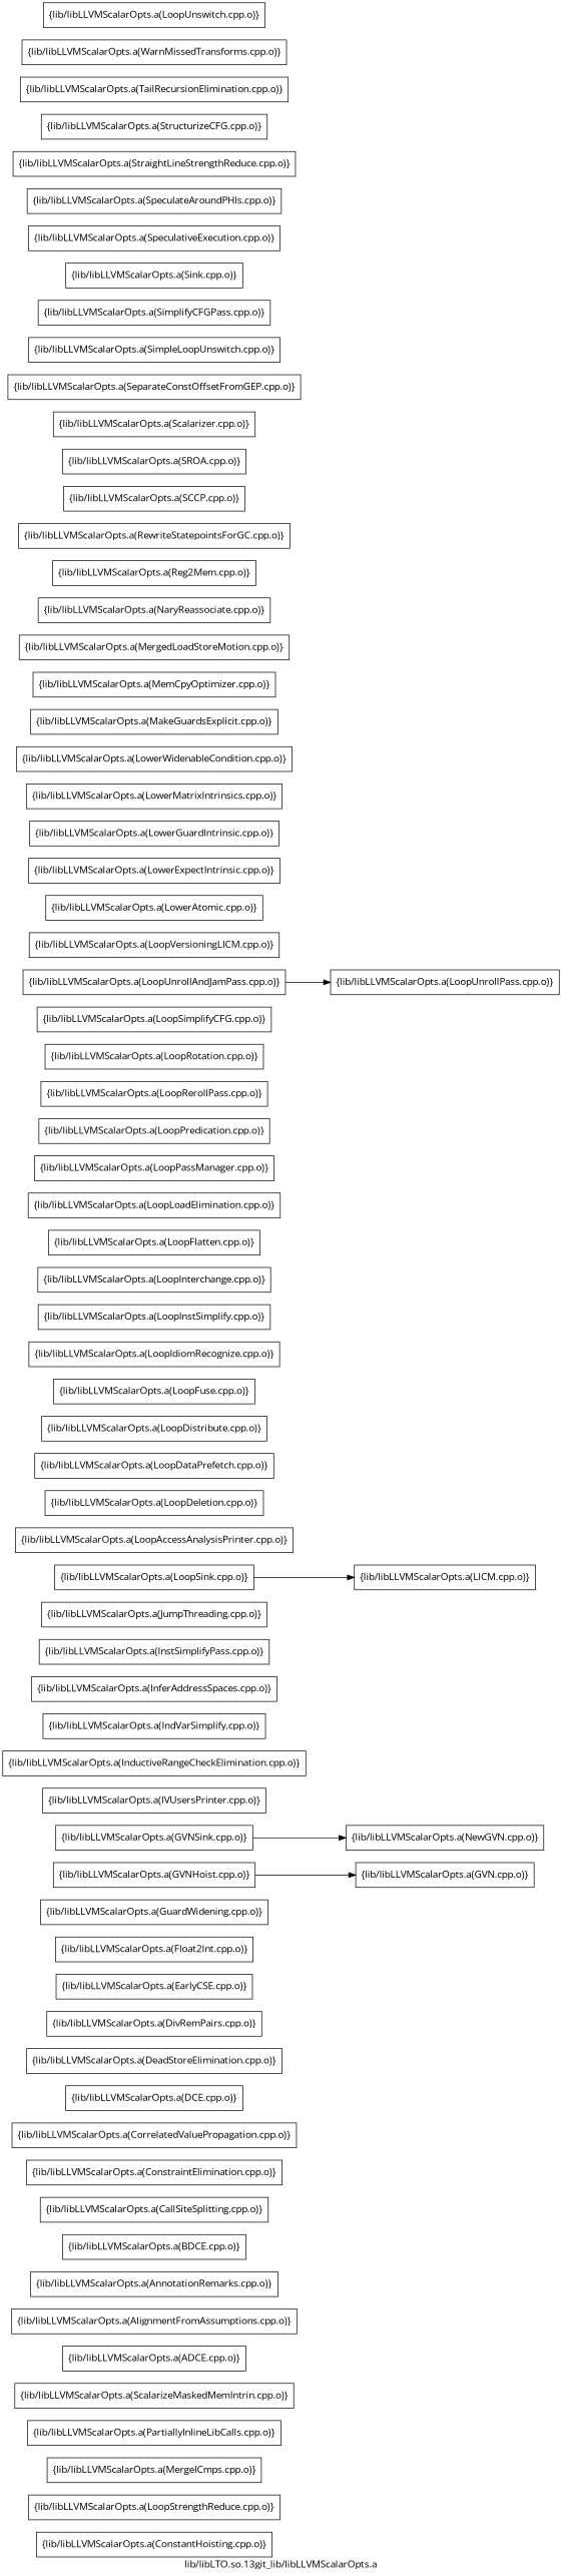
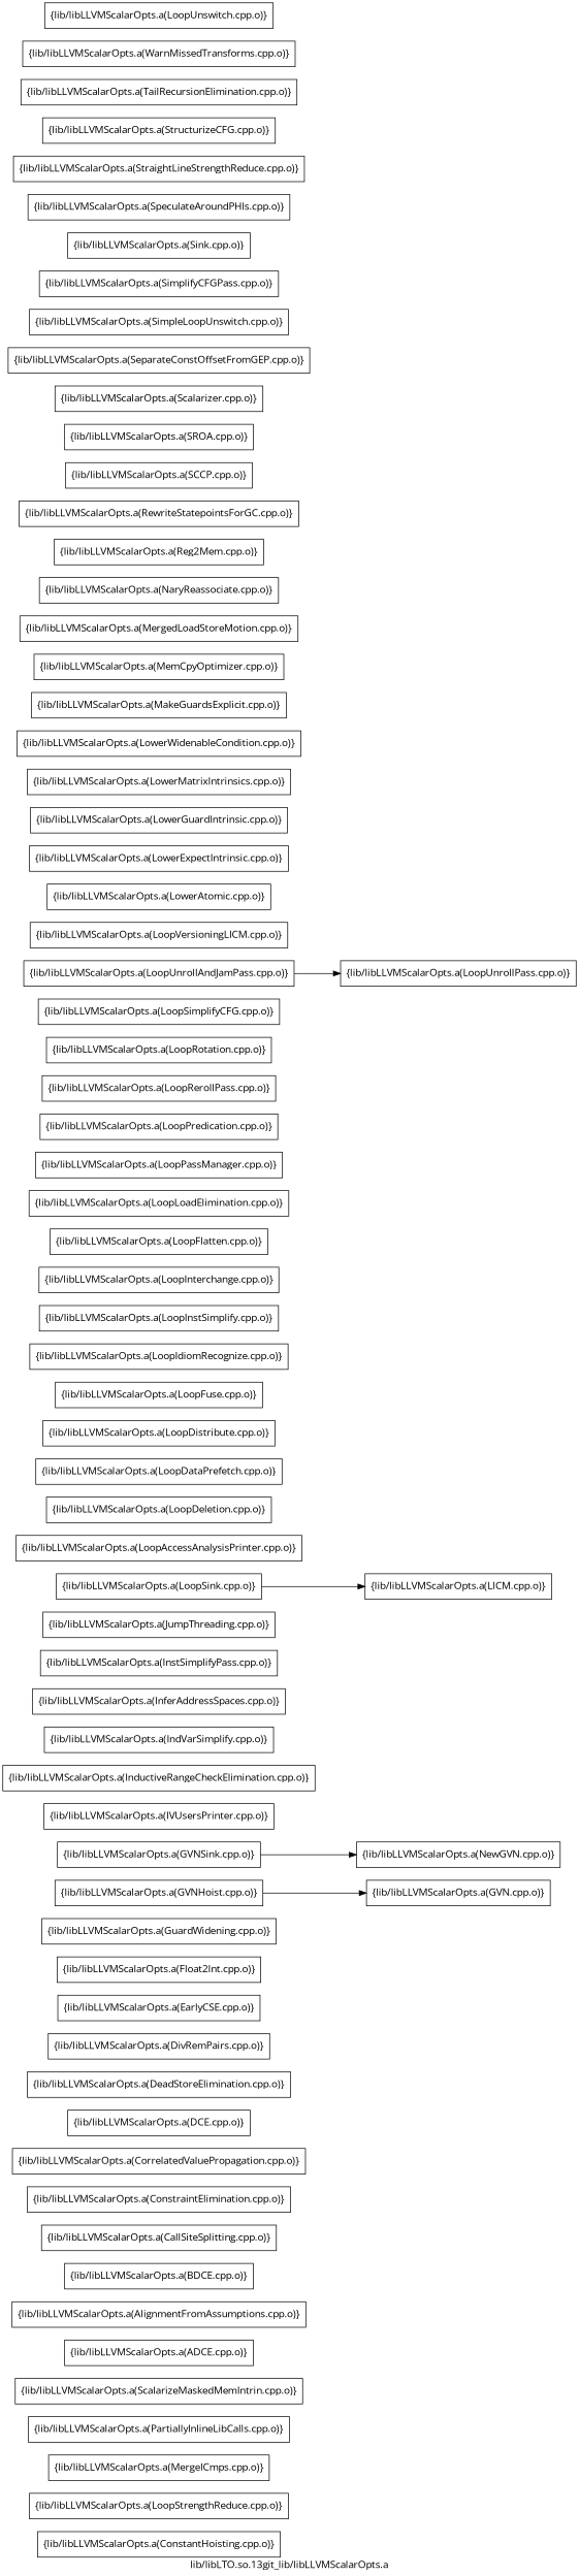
  digraph {
    fontname="Open Sans"
    label="lib/libLTO.so.13git_lib/libLLVMScalarOpts.a"
    rankdir=LR
    node [fontname="Open Sans" group=0 shape=box]
    edge [fontname="Open Sans"]
    n1 [label="{lib/libLLVMScalarOpts.a(ConstantHoisting.cpp.o)}"]
    n2 [label="{lib/libLLVMScalarOpts.a(LoopStrengthReduce.cpp.o)}"]
    n3 [label="{lib/libLLVMScalarOpts.a(MergeICmps.cpp.o)}"]
    n4 [label="{lib/libLLVMScalarOpts.a(PartiallyInlineLibCalls.cpp.o)}"]
    n5 [label="{lib/libLLVMScalarOpts.a(ScalarizeMaskedMemIntrin.cpp.o)}"]
    n6 [label="{lib/libLLVMScalarOpts.a(ADCE.cpp.o)}"]
    n7 [label="{lib/libLLVMScalarOpts.a(AlignmentFromAssumptions.cpp.o)}"]
-   n8 [label="{lib/libLLVMScalarOpts.a(AnnotationRemarks.cpp.o)}"]
    n9 [label="{lib/libLLVMScalarOpts.a(BDCE.cpp.o)}"]
    n10 [label="{lib/libLLVMScalarOpts.a(CallSiteSplitting.cpp.o)}"]
    n11 [label="{lib/libLLVMScalarOpts.a(ConstraintElimination.cpp.o)}"]
    n12 [label="{lib/libLLVMScalarOpts.a(CorrelatedValuePropagation.cpp.o)}"]
    n13 [label="{lib/libLLVMScalarOpts.a(DCE.cpp.o)}"]
    n14 [label="{lib/libLLVMScalarOpts.a(DeadStoreElimination.cpp.o)}"]
    n15 [label="{lib/libLLVMScalarOpts.a(DivRemPairs.cpp.o)}"]
    n16 [label="{lib/libLLVMScalarOpts.a(EarlyCSE.cpp.o)}"]
    n17 [label="{lib/libLLVMScalarOpts.a(Float2Int.cpp.o)}"]
    n18 [label="{lib/libLLVMScalarOpts.a(GuardWidening.cpp.o)}"]
    n19 [label="{lib/libLLVMScalarOpts.a(GVN.cpp.o)}"]
    n20 [label="{lib/libLLVMScalarOpts.a(GVNHoist.cpp.o)}"]
    n21 [label="{lib/libLLVMScalarOpts.a(GVNSink.cpp.o)}"]
    n22 [label="{lib/libLLVMScalarOpts.a(NewGVN.cpp.o)}"]
    n23 [label="{lib/libLLVMScalarOpts.a(IVUsersPrinter.cpp.o)}"]
    n24 [label="{lib/libLLVMScalarOpts.a(InductiveRangeCheckElimination.cpp.o)}"]
    n25 [label="{lib/libLLVMScalarOpts.a(IndVarSimplify.cpp.o)}"]
    n26 [label="{lib/libLLVMScalarOpts.a(InferAddressSpaces.cpp.o)}"]
    n27 [label="{lib/libLLVMScalarOpts.a(InstSimplifyPass.cpp.o)}"]
    n28 [label="{lib/libLLVMScalarOpts.a(JumpThreading.cpp.o)}"]
    n29 [label="{lib/libLLVMScalarOpts.a(LICM.cpp.o)}"]
    n30 [label="{lib/libLLVMScalarOpts.a(LoopAccessAnalysisPrinter.cpp.o)}"]
    n31 [label="{lib/libLLVMScalarOpts.a(LoopSink.cpp.o)}"]
    n32 [label="{lib/libLLVMScalarOpts.a(LoopDeletion.cpp.o)}"]
    n33 [label="{lib/libLLVMScalarOpts.a(LoopDataPrefetch.cpp.o)}"]
    n34 [label="{lib/libLLVMScalarOpts.a(LoopDistribute.cpp.o)}"]
    n35 [label="{lib/libLLVMScalarOpts.a(LoopFuse.cpp.o)}"]
    n36 [label="{lib/libLLVMScalarOpts.a(LoopIdiomRecognize.cpp.o)}"]
    n37 [label="{lib/libLLVMScalarOpts.a(LoopInstSimplify.cpp.o)}"]
    n38 [label="{lib/libLLVMScalarOpts.a(LoopInterchange.cpp.o)}"]
    n39 [label="{lib/libLLVMScalarOpts.a(LoopFlatten.cpp.o)}"]
    n40 [label="{lib/libLLVMScalarOpts.a(LoopLoadElimination.cpp.o)}"]
    n41 [label="{lib/libLLVMScalarOpts.a(LoopPassManager.cpp.o)}"]
    n42 [label="{lib/libLLVMScalarOpts.a(LoopPredication.cpp.o)}"]
    n43 [label="{lib/libLLVMScalarOpts.a(LoopRerollPass.cpp.o)}"]
    n44 [label="{lib/libLLVMScalarOpts.a(LoopRotation.cpp.o)}"]
    n45 [label="{lib/libLLVMScalarOpts.a(LoopSimplifyCFG.cpp.o)}"]
    n46 [label="{lib/libLLVMScalarOpts.a(LoopUnrollPass.cpp.o)}"]
    n47 [label="{lib/libLLVMScalarOpts.a(LoopUnrollAndJamPass.cpp.o)}"]
    n48 [label="{lib/libLLVMScalarOpts.a(LoopVersioningLICM.cpp.o)}"]
    n49 [label="{lib/libLLVMScalarOpts.a(LowerAtomic.cpp.o)}"]
    n50 [label="{lib/libLLVMScalarOpts.a(LowerExpectIntrinsic.cpp.o)}"]
    n51 [label="{lib/libLLVMScalarOpts.a(LowerGuardIntrinsic.cpp.o)}"]
    n52 [label="{lib/libLLVMScalarOpts.a(LowerMatrixIntrinsics.cpp.o)}"]
    n53 [label="{lib/libLLVMScalarOpts.a(LowerWidenableCondition.cpp.o)}"]
    n54 [label="{lib/libLLVMScalarOpts.a(MakeGuardsExplicit.cpp.o)}"]
    n55 [label="{lib/libLLVMScalarOpts.a(MemCpyOptimizer.cpp.o)}"]
    n56 [label="{lib/libLLVMScalarOpts.a(MergedLoadStoreMotion.cpp.o)}"]
    n57 [label="{lib/libLLVMScalarOpts.a(NaryReassociate.cpp.o)}"]
    n58 [label="{lib/libLLVMScalarOpts.a(Reg2Mem.cpp.o)}"]
    n59 [label="{lib/libLLVMScalarOpts.a(RewriteStatepointsForGC.cpp.o)}"]
    n60 [label="{lib/libLLVMScalarOpts.a(SCCP.cpp.o)}"]
    n61 [label="{lib/libLLVMScalarOpts.a(SROA.cpp.o)}"]
    n62 [label="{lib/libLLVMScalarOpts.a(Scalarizer.cpp.o)}"]
    n63 [label="{lib/libLLVMScalarOpts.a(SeparateConstOffsetFromGEP.cpp.o)}"]
    n64 [label="{lib/libLLVMScalarOpts.a(SimpleLoopUnswitch.cpp.o)}"]
    n65 [label="{lib/libLLVMScalarOpts.a(SimplifyCFGPass.cpp.o)}"]
    n66 [label="{lib/libLLVMScalarOpts.a(Sink.cpp.o)}"]
-   n67 [label="{lib/libLLVMScalarOpts.a(SpeculativeExecution.cpp.o)}"]
    n68 [label="{lib/libLLVMScalarOpts.a(SpeculateAroundPHIs.cpp.o)}"]
    n69 [label="{lib/libLLVMScalarOpts.a(StraightLineStrengthReduce.cpp.o)}"]
    n70 [label="{lib/libLLVMScalarOpts.a(StructurizeCFG.cpp.o)}"]
    n71 [label="{lib/libLLVMScalarOpts.a(TailRecursionElimination.cpp.o)}"]
    n72 [label="{lib/libLLVMScalarOpts.a(WarnMissedTransforms.cpp.o)}"]
    n73 [label="{lib/libLLVMScalarOpts.a(LoopUnswitch.cpp.o)}"]
    n20 -> n19
    n21 -> n22
    n31 -> n29
    n47 -> n46
  }
